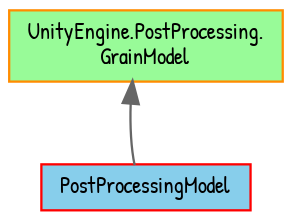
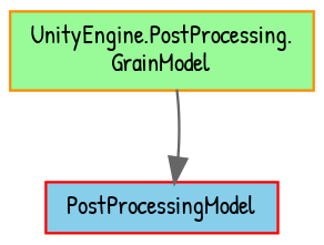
  digraph {
    fontname="Patrick Hand"
    node [fontname="Patrick Hand" fontsize=10 shape=record style=filled]
    n1 [color=darkorange fillcolor=palegreen fontcolor=black height=0.2 label="UnityEngine.PostProcessing.\lGrainModel" width=0.4]
    n2 [color=red fillcolor=skyblue height=0.2 label=PostProcessingModel width=0.4]
-   n1 -> n2 [color=gray40 dir=back fontname="Patrick Hand" fontsize=10 labelfontname=Helvetica labelfontsize=10 style=solid]
+   n2 -> n1 [color=gray40 dir=back fontname="Patrick Hand" fontsize=10 labelfontname=Helvetica labelfontsize=10 style=solid]
  }
